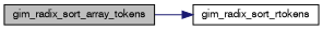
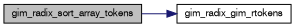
  digraph {
    rankdir=LR
    node [color=black fontname=FreeSans fontsize=10 shape=record]
    n1 [fillcolor=grey75 fontcolor=black height=0.2 label=gim_radix_sort_array_tokens style=filled width=0.4]
-   n2 [height=0.2 label=gim_radix_sort_rtokens width=0.4]
+   n2 [height=0.2 label=gim_radix_gim_rtokens width=0.4]
    n1 -> n2 [color=midnightblue fontname=FreeSans fontsize=10 labelfontname=FreeSans labelfontsize=10 style=solid]
  }
